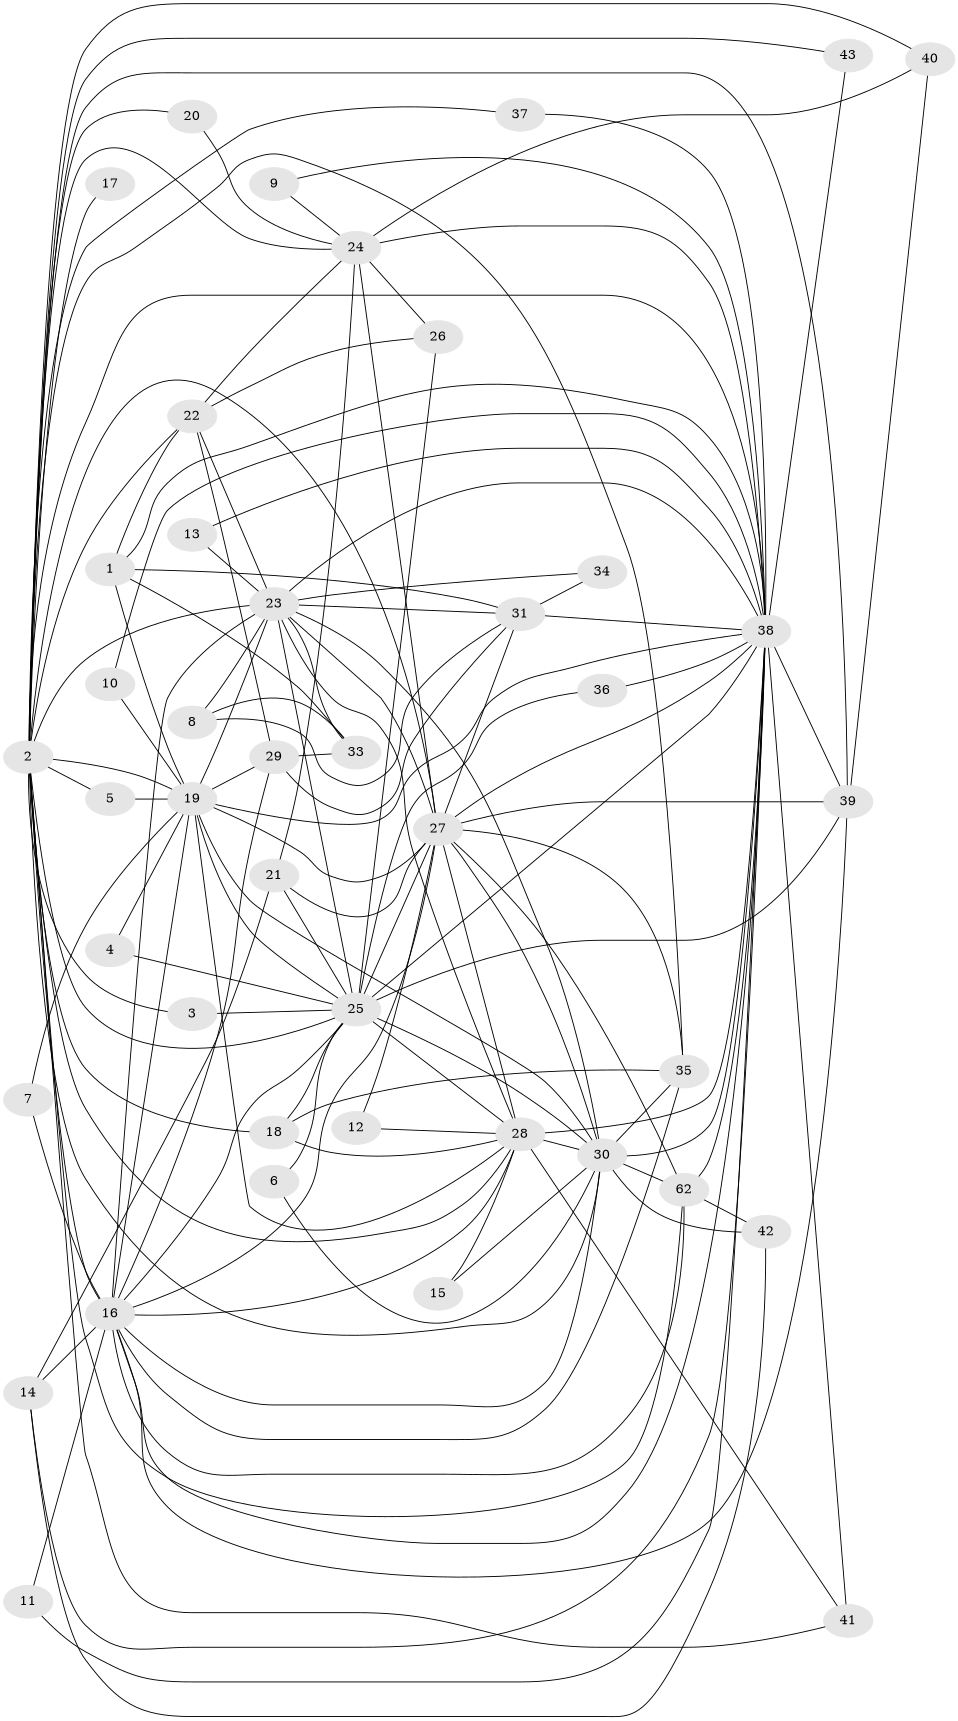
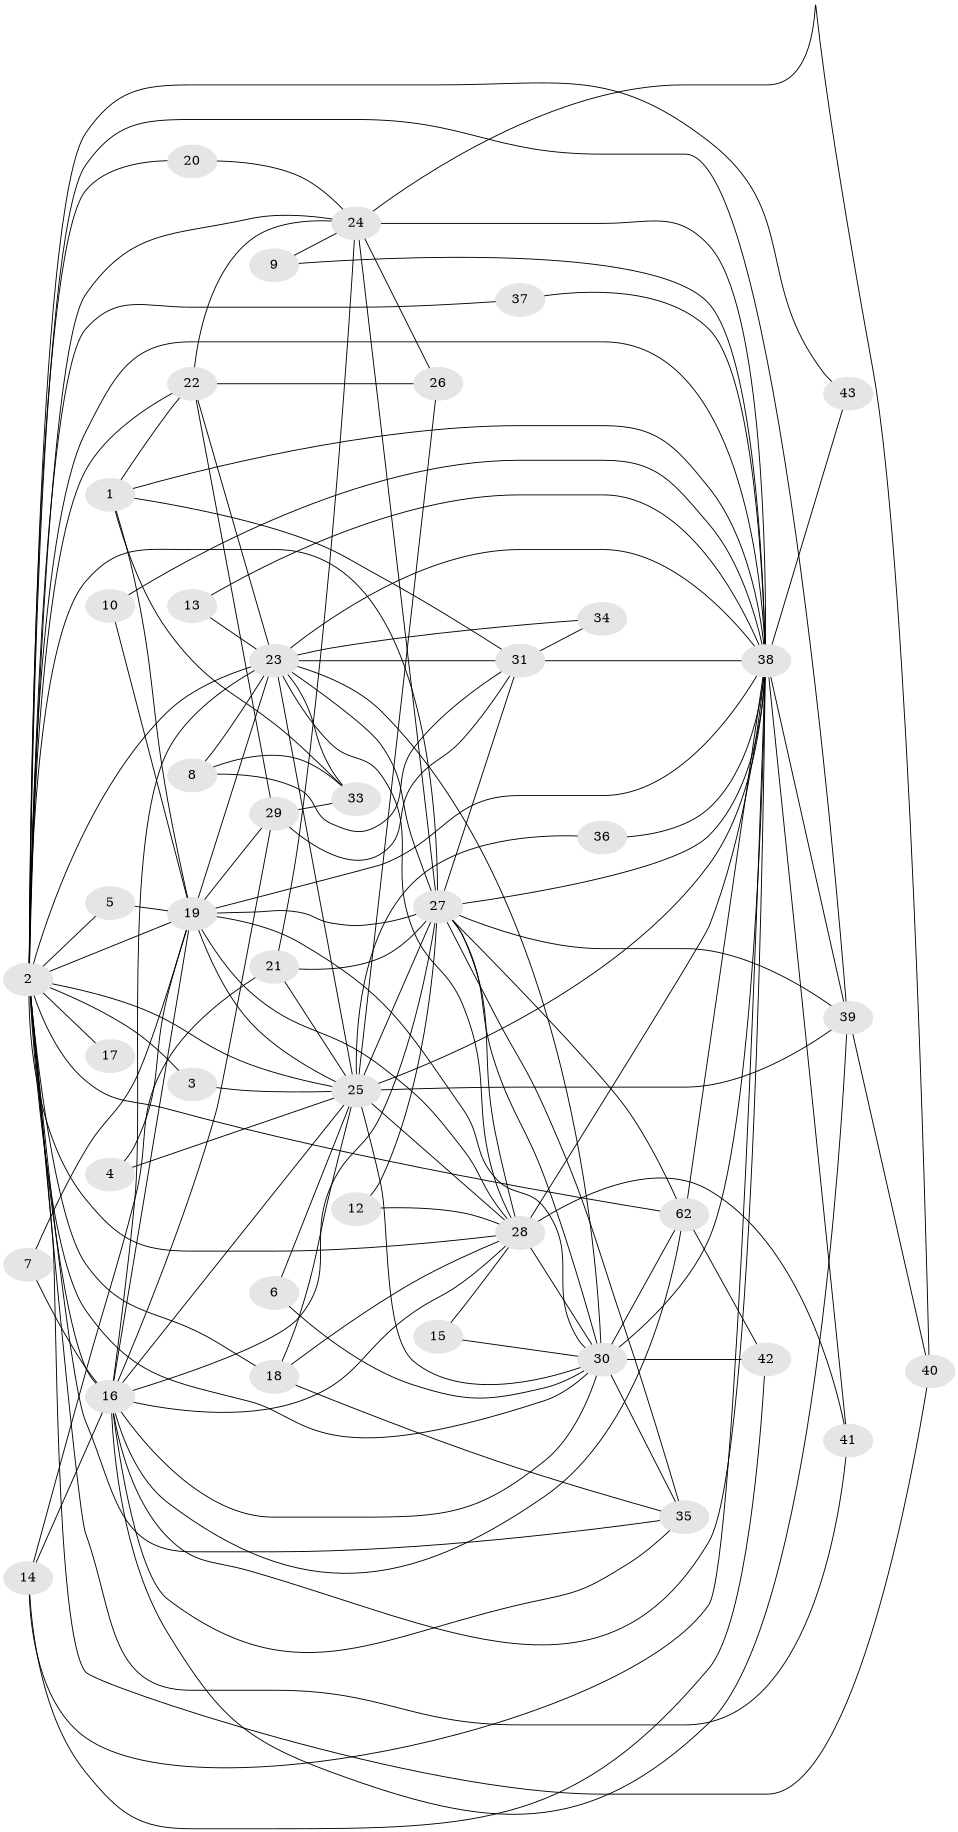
  graph {
    rankdir=LR
    node [color=gray90 style=filled]
    edge [weight=1.0]
    1
    19
    22
    31
    33
    38
    23
    25
    27
    28
    30
    29
    24
    26
    34
    39
    41
    43
    2
    3
    5
    16
    17
    18
    20
    n26 [label=62]
    35
    37
    40
    36
    42
    4
    6
    7
    8
    9
    10
-   11
    12
    13
    14
    21
    15
    1 -- 19
    1 -- 22
    1 -- 31
    1 -- 33
    1 -- 38
    19 -- 38
    19 -- 23 [weight=2.0]
    19 -- 25
    19 -- 27
    19 -- 28
    19 -- 30
    19 -- 29
    22 -- 23
    22 -- 29
    22 -- 24
    22 -- 26
    31 -- 38
    31 -- 34
    38 -- 39
    38 -- 41
    38 -- 43
    23 -- 31 [weight=2.0]
    23 -- 33
    23 -- 38 [weight=2.0]
    23 -- 25
    23 -- 27
    23 -- 28
    23 -- 30
    23 -- 34
    25 -- 38 [weight=2.0]
    25 -- 27
    25 -- 28 [weight=2.0]
    25 -- 30 [weight=2.0]
    25 -- 26
    25 -- 39 [weight=2.0]
    25 -- 36
    27 -- 31
    27 -- 38
    27 -- 28 [weight=2.0]
    27 -- 30
    27 -- 39 [weight=2.0]
    27 -- n26
    27 -- 35
    28 -- 38 [weight=2.0]
    28 -- 30
    28 -- 41
    30 -- 38
    30 -- n26
    30 -- 35
    30 -- 42
    29 -- 31
    29 -- 33
    24 -- 38 [weight=2.0]
    24 -- 27
    24 -- 26
    24 -- 40
    39 -- 40
    2 -- 19 [weight=2.0]
    2 -- 22
    2 -- 38 [weight=3.0]
    2 -- 23 [weight=2.0]
    2 -- 25 [weight=2.0]
    2 -- 27 [weight=2.0]
    2 -- 28 [weight=2.0]
    2 -- 30 [weight=2.0]
    2 -- 24
    2 -- 39
    2 -- 41 [weight=2.0]
    2 -- 43
    2 -- 3
    2 -- 5
    2 -- 16 [weight=4.0]
    2 -- 17
    2 -- 18
    2 -- 20
    2 -- n26
    2 -- 35
    2 -- 37
    2 -- 40 [weight=2.0]
    3 -- 25
    5 -- 19
    16 -- 19
    16 -- 38
    16 -- 23
    16 -- 25
    16 -- 27
    16 -- 28
    16 -- 30
    16 -- 29
    16 -- 39
    16 -- n26
    16 -- 35
    18 -- 25
    18 -- 28
    18 -- 35
    20 -- 24
    n26 -- 38
    n26 -- 42
    37 -- 38
    36 -- 38
    4 -- 19
    4 -- 25
    6 -- 25
    6 -- 30
    7 -- 19
    7 -- 16
    8 -- 31
    8 -- 33
    8 -- 23
    9 -- 38
    9 -- 24
    10 -- 19
    10 -- 38
-   11 -- 38
-   11 -- 16
    12 -- 27
    12 -- 28
    13 -- 38
    13 -- 23
    14 -- 38
    14 -- 16
    14 -- 42
    14 -- 21
    21 -- 25
    21 -- 27
    21 -- 24
    15 -- 28
    15 -- 30
  }
